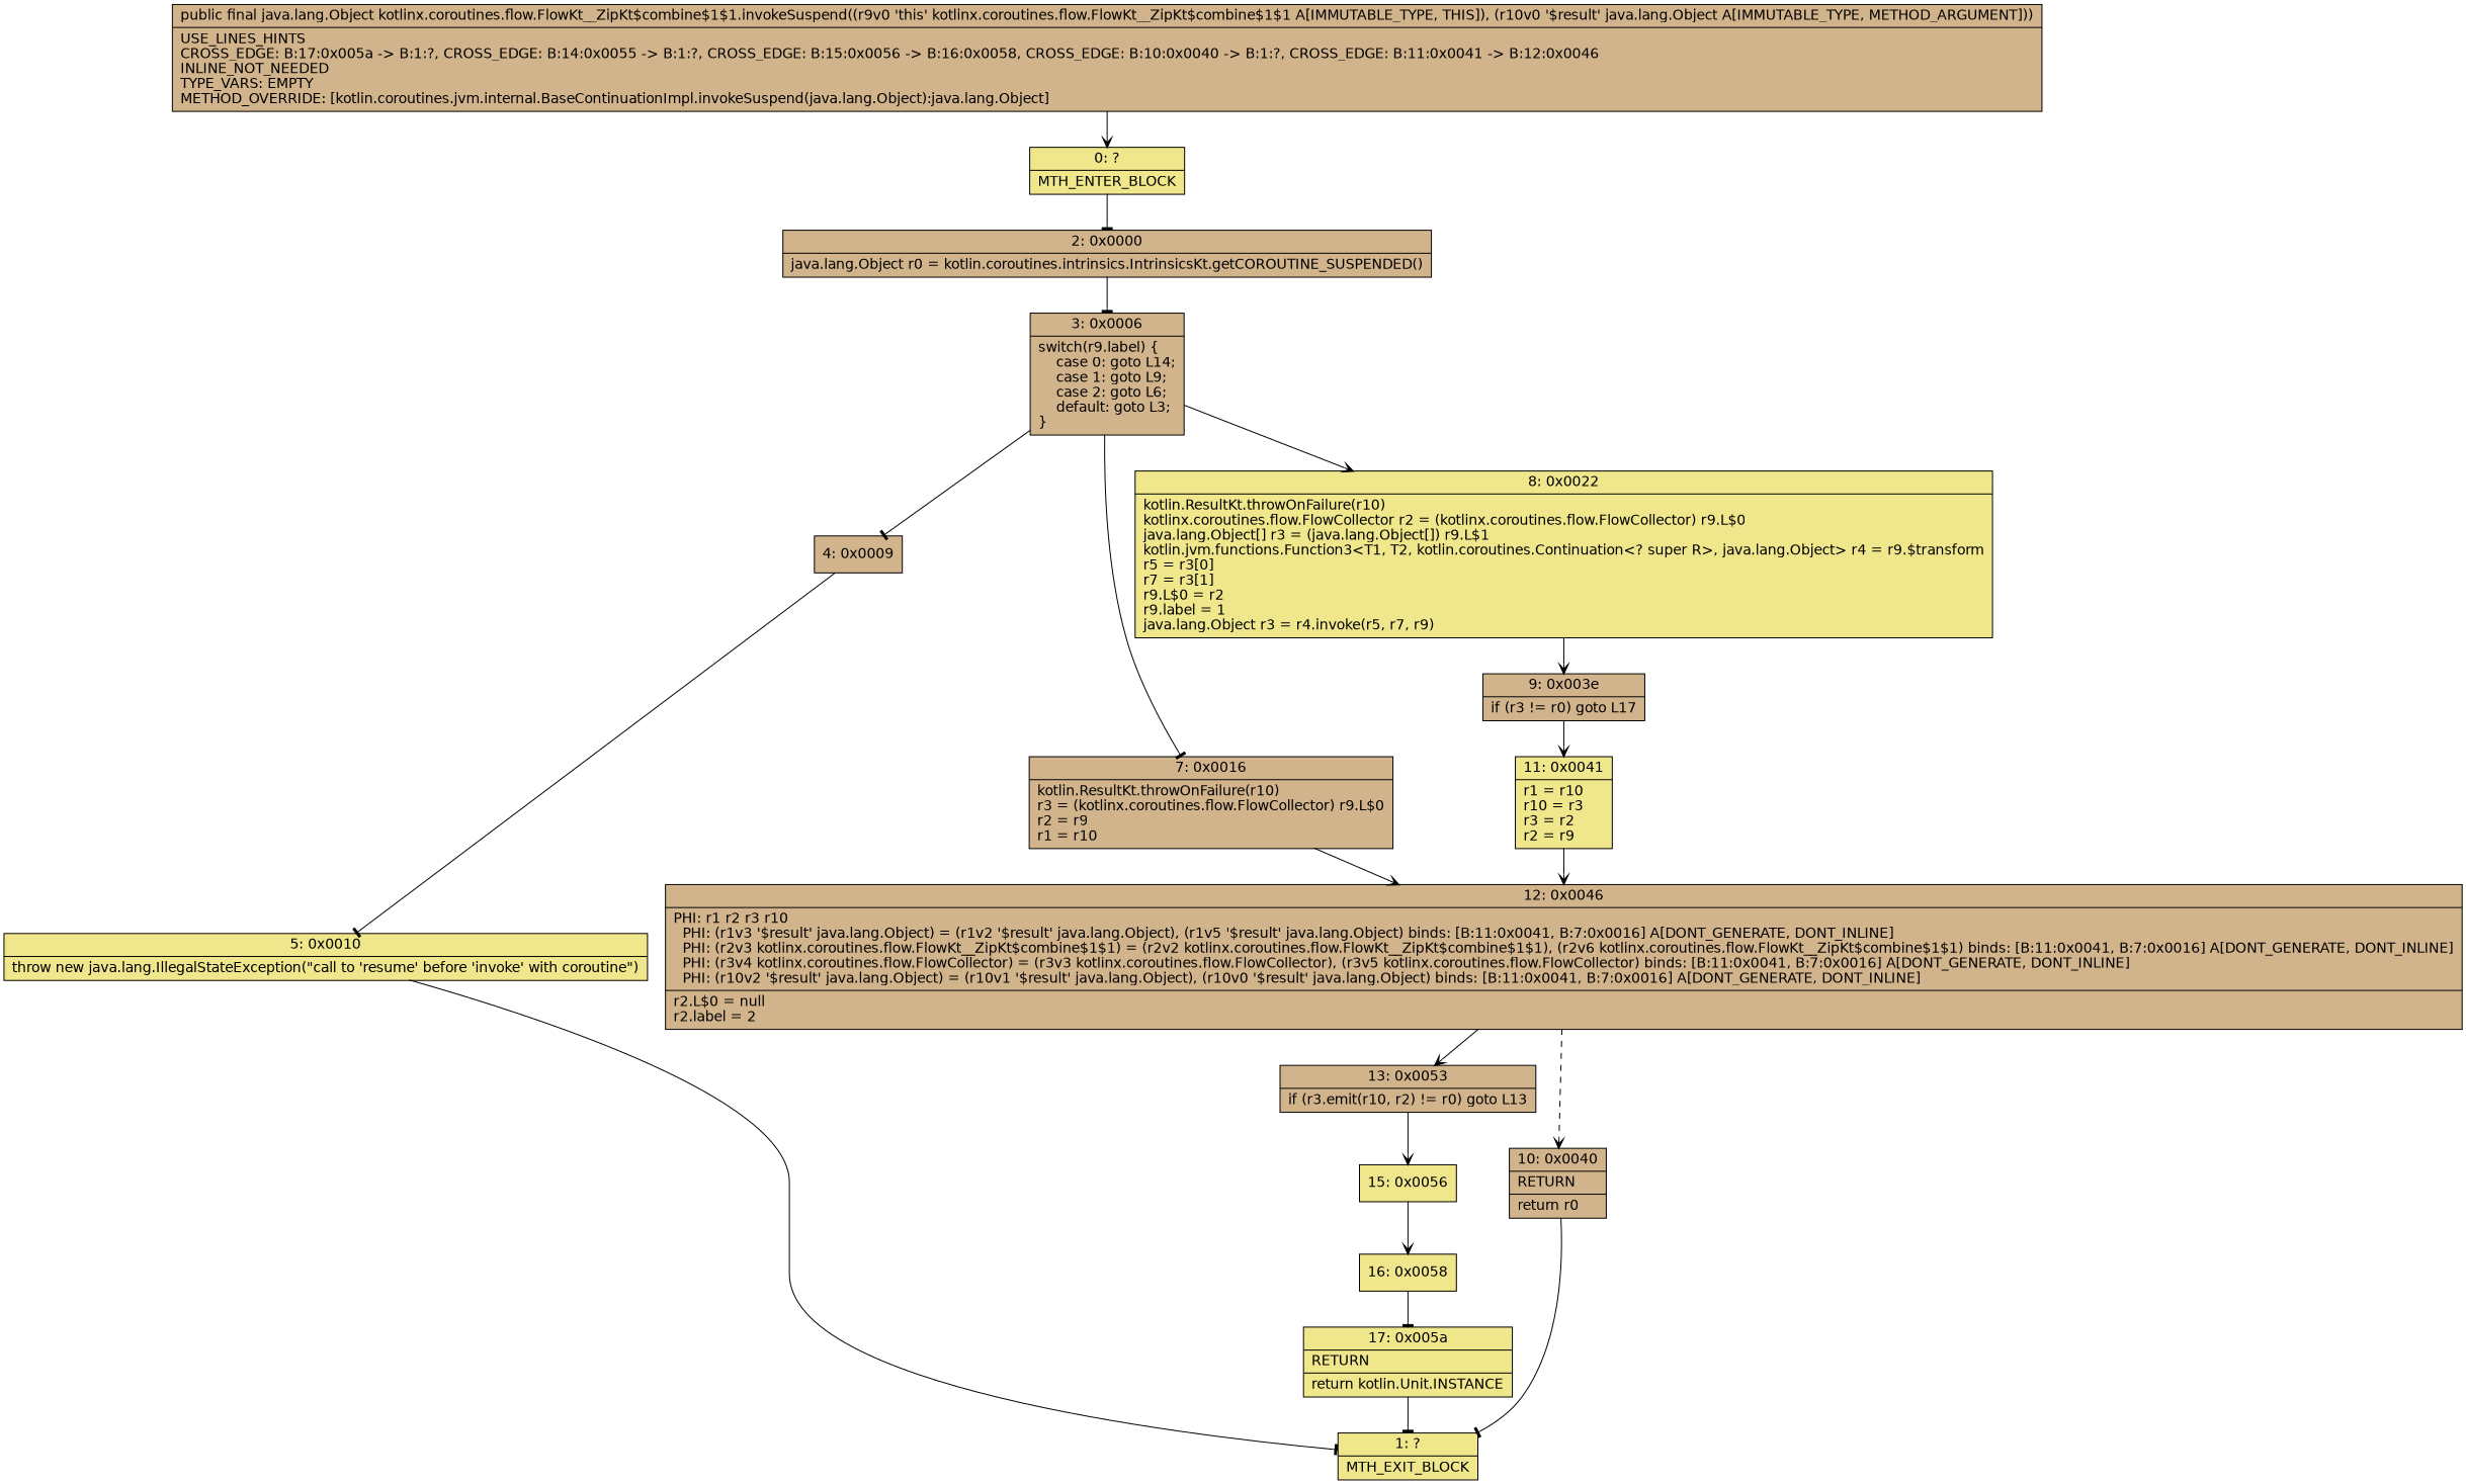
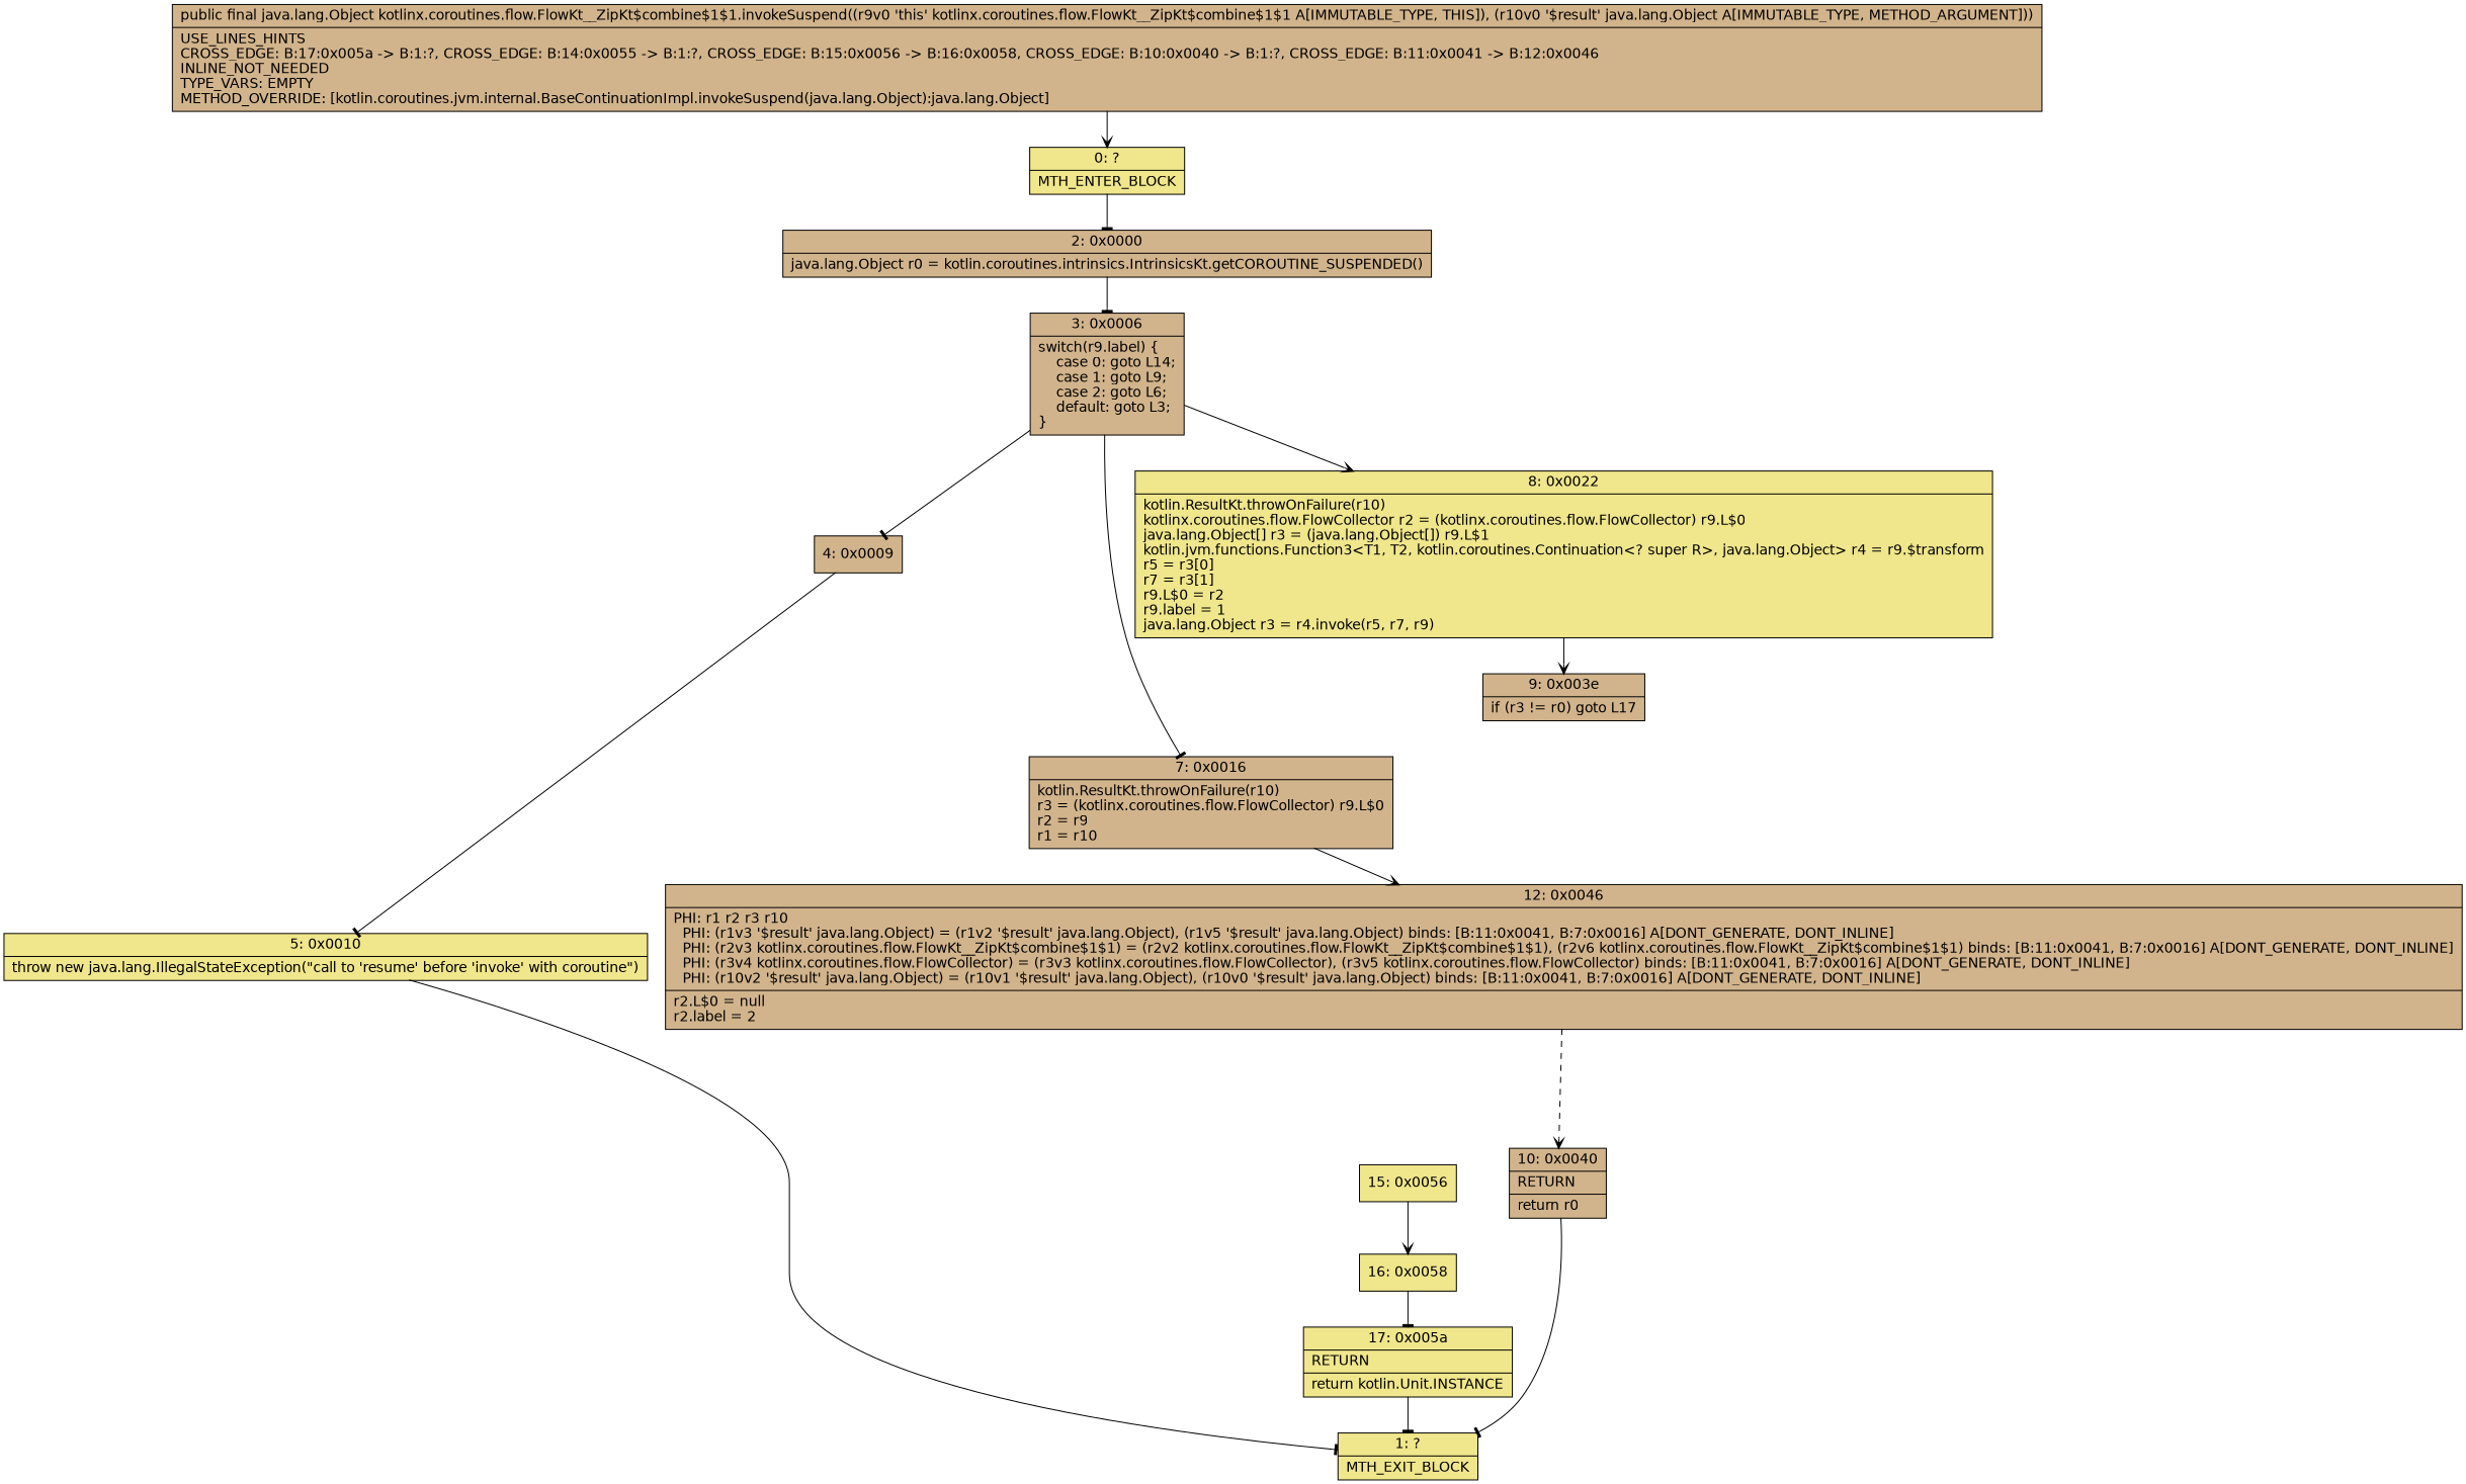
  digraph {
    fontname="DejaVu Sans"
    node [fillcolor=tan fontname="DejaVu Sans" shape=record style=filled]
    edge [arrowhead=vee fontname="DejaVu Sans"]
    n1 [fillcolor=khaki label="{0\:\ ?|MTH_ENTER_BLOCK\l}"]
    n2 [label="{2\:\ 0x0000|java.lang.Object r0 = kotlin.coroutines.intrinsics.IntrinsicsKt.getCOROUTINE_SUSPENDED()\l}"]
    n3 [label="{3\:\ 0x0006|switch(r9.label) \{\l    case 0: goto L14;\l    case 1: goto L9;\l    case 2: goto L6;\l    default: goto L3;\l\}\l}"]
    n4 [label="{4\:\ 0x0009}"]
    n5 [label="{7\:\ 0x0016|kotlin.ResultKt.throwOnFailure(r10)\lr3 = (kotlinx.coroutines.flow.FlowCollector) r9.L$0\lr2 = r9\lr1 = r10\l}"]
    n6 [fillcolor=khaki label="{8\:\ 0x0022|kotlin.ResultKt.throwOnFailure(r10)\lkotlinx.coroutines.flow.FlowCollector r2 = (kotlinx.coroutines.flow.FlowCollector) r9.L$0\ljava.lang.Object[] r3 = (java.lang.Object[]) r9.L$1\lkotlin.jvm.functions.Function3\<T1, T2, kotlin.coroutines.Continuation\<? super R\>, java.lang.Object\> r4 = r9.$transform\lr5 = r3[0]\lr7 = r3[1]\lr9.L$0 = r2\lr9.label = 1\ljava.lang.Object r3 = r4.invoke(r5, r7, r9)\l}"]
    n7 [fillcolor=khaki label="{5\:\ 0x0010|throw new java.lang.IllegalStateException(\"call to 'resume' before 'invoke' with coroutine\")\l}"]
    n8 [label="{12\:\ 0x0046|PHI: r1 r2 r3 r10 \l  PHI: (r1v3 '$result' java.lang.Object) = (r1v2 '$result' java.lang.Object), (r1v5 '$result' java.lang.Object) binds: [B:11:0x0041, B:7:0x0016] A[DONT_GENERATE, DONT_INLINE]\l  PHI: (r2v3 kotlinx.coroutines.flow.FlowKt__ZipKt$combine$1$1) = (r2v2 kotlinx.coroutines.flow.FlowKt__ZipKt$combine$1$1), (r2v6 kotlinx.coroutines.flow.FlowKt__ZipKt$combine$1$1) binds: [B:11:0x0041, B:7:0x0016] A[DONT_GENERATE, DONT_INLINE]\l  PHI: (r3v4 kotlinx.coroutines.flow.FlowCollector) = (r3v3 kotlinx.coroutines.flow.FlowCollector), (r3v5 kotlinx.coroutines.flow.FlowCollector) binds: [B:11:0x0041, B:7:0x0016] A[DONT_GENERATE, DONT_INLINE]\l  PHI: (r10v2 '$result' java.lang.Object) = (r10v1 '$result' java.lang.Object), (r10v0 '$result' java.lang.Object) binds: [B:11:0x0041, B:7:0x0016] A[DONT_GENERATE, DONT_INLINE]\l|r2.L$0 = null\lr2.label = 2\l}"]
    n9 [label="{9\:\ 0x003e|if (r3 != r0) goto L17\l}"]
    n10 [fillcolor=khaki label="{1\:\ ?|MTH_EXIT_BLOCK\l}"]
    n11 [fillcolor=khaki label="{16\:\ 0x0058}"]
    n12 [fillcolor=khaki label="{17\:\ 0x005a|RETURN\l|return kotlin.Unit.INSTANCE\l}"]
-   n13 [label="{13\:\ 0x0053|if (r3.emit(r10, r2) != r0) goto L13\l}"]
    n14 [label="{10\:\ 0x0040|RETURN\l|return r0\l}"]
    n15 [fillcolor=khaki label="{15\:\ 0x0056}"]
-   n16 [fillcolor=khaki label="{11\:\ 0x0041|r1 = r10\lr10 = r3\lr3 = r2\lr2 = r9\l}"]
    n17 [label="{public final java.lang.Object kotlinx.coroutines.flow.FlowKt__ZipKt$combine$1$1.invokeSuspend((r9v0 'this' kotlinx.coroutines.flow.FlowKt__ZipKt$combine$1$1 A[IMMUTABLE_TYPE, THIS]), (r10v0 '$result' java.lang.Object A[IMMUTABLE_TYPE, METHOD_ARGUMENT]))  | USE_LINES_HINTS\lCROSS_EDGE: B:17:0x005a \-\> B:1:?, CROSS_EDGE: B:14:0x0055 \-\> B:1:?, CROSS_EDGE: B:15:0x0056 \-\> B:16:0x0058, CROSS_EDGE: B:10:0x0040 \-\> B:1:?, CROSS_EDGE: B:11:0x0041 \-\> B:12:0x0046\lINLINE_NOT_NEEDED\lTYPE_VARS: EMPTY\lMETHOD_OVERRIDE: [kotlin.coroutines.jvm.internal.BaseContinuationImpl.invokeSuspend(java.lang.Object):java.lang.Object]\l}"]
    n1 -> n2 [arrowhead=tee]
    n2 -> n3 [arrowhead=tee]
    n3 -> n4 [arrowhead=tee]
    n3 -> n5 [arrowhead=tee]
    n3 -> n6
    n4 -> n7 [arrowhead=tee]
    n5 -> n8
    n6 -> n9
    n7 -> n10 [arrowhead=tee]
-   n8 -> n13
    n8 -> n14 [style=dashed]
-   n9 -> n16
    n11 -> n12 [arrowhead=tee]
    n12 -> n10 [arrowhead=tee]
-   n13 -> n15
    n14 -> n10 [arrowhead=tee]
    n15 -> n11
-   n16 -> n8
    n17 -> n1
  }
